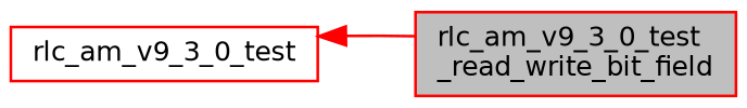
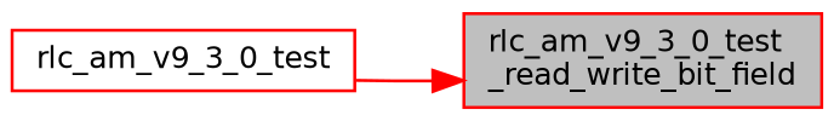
  digraph {
    rankdir=RL
    node [color=red fontname=Helvetica fontsize=10 shape=record style=filled]
    n1 [fillcolor=grey75 fontcolor=black height=0.2 label="rlc_am_v9_3_0_test\l_read_write_bit_field" width=0.4]
    n2 [fillcolor=white height=0.2 label=rlc_am_v9_3_0_test width=0.4]
-   n2 -> n1 [color=red dir=back fontname=Helvetica fontsize=10 labelfontname=Helvetica labelfontsize=10 style=solid]
+   n1 -> n2 [color=red dir=back fontname=Helvetica fontsize=10 labelfontname=Helvetica labelfontsize=10 style=solid]
  }
